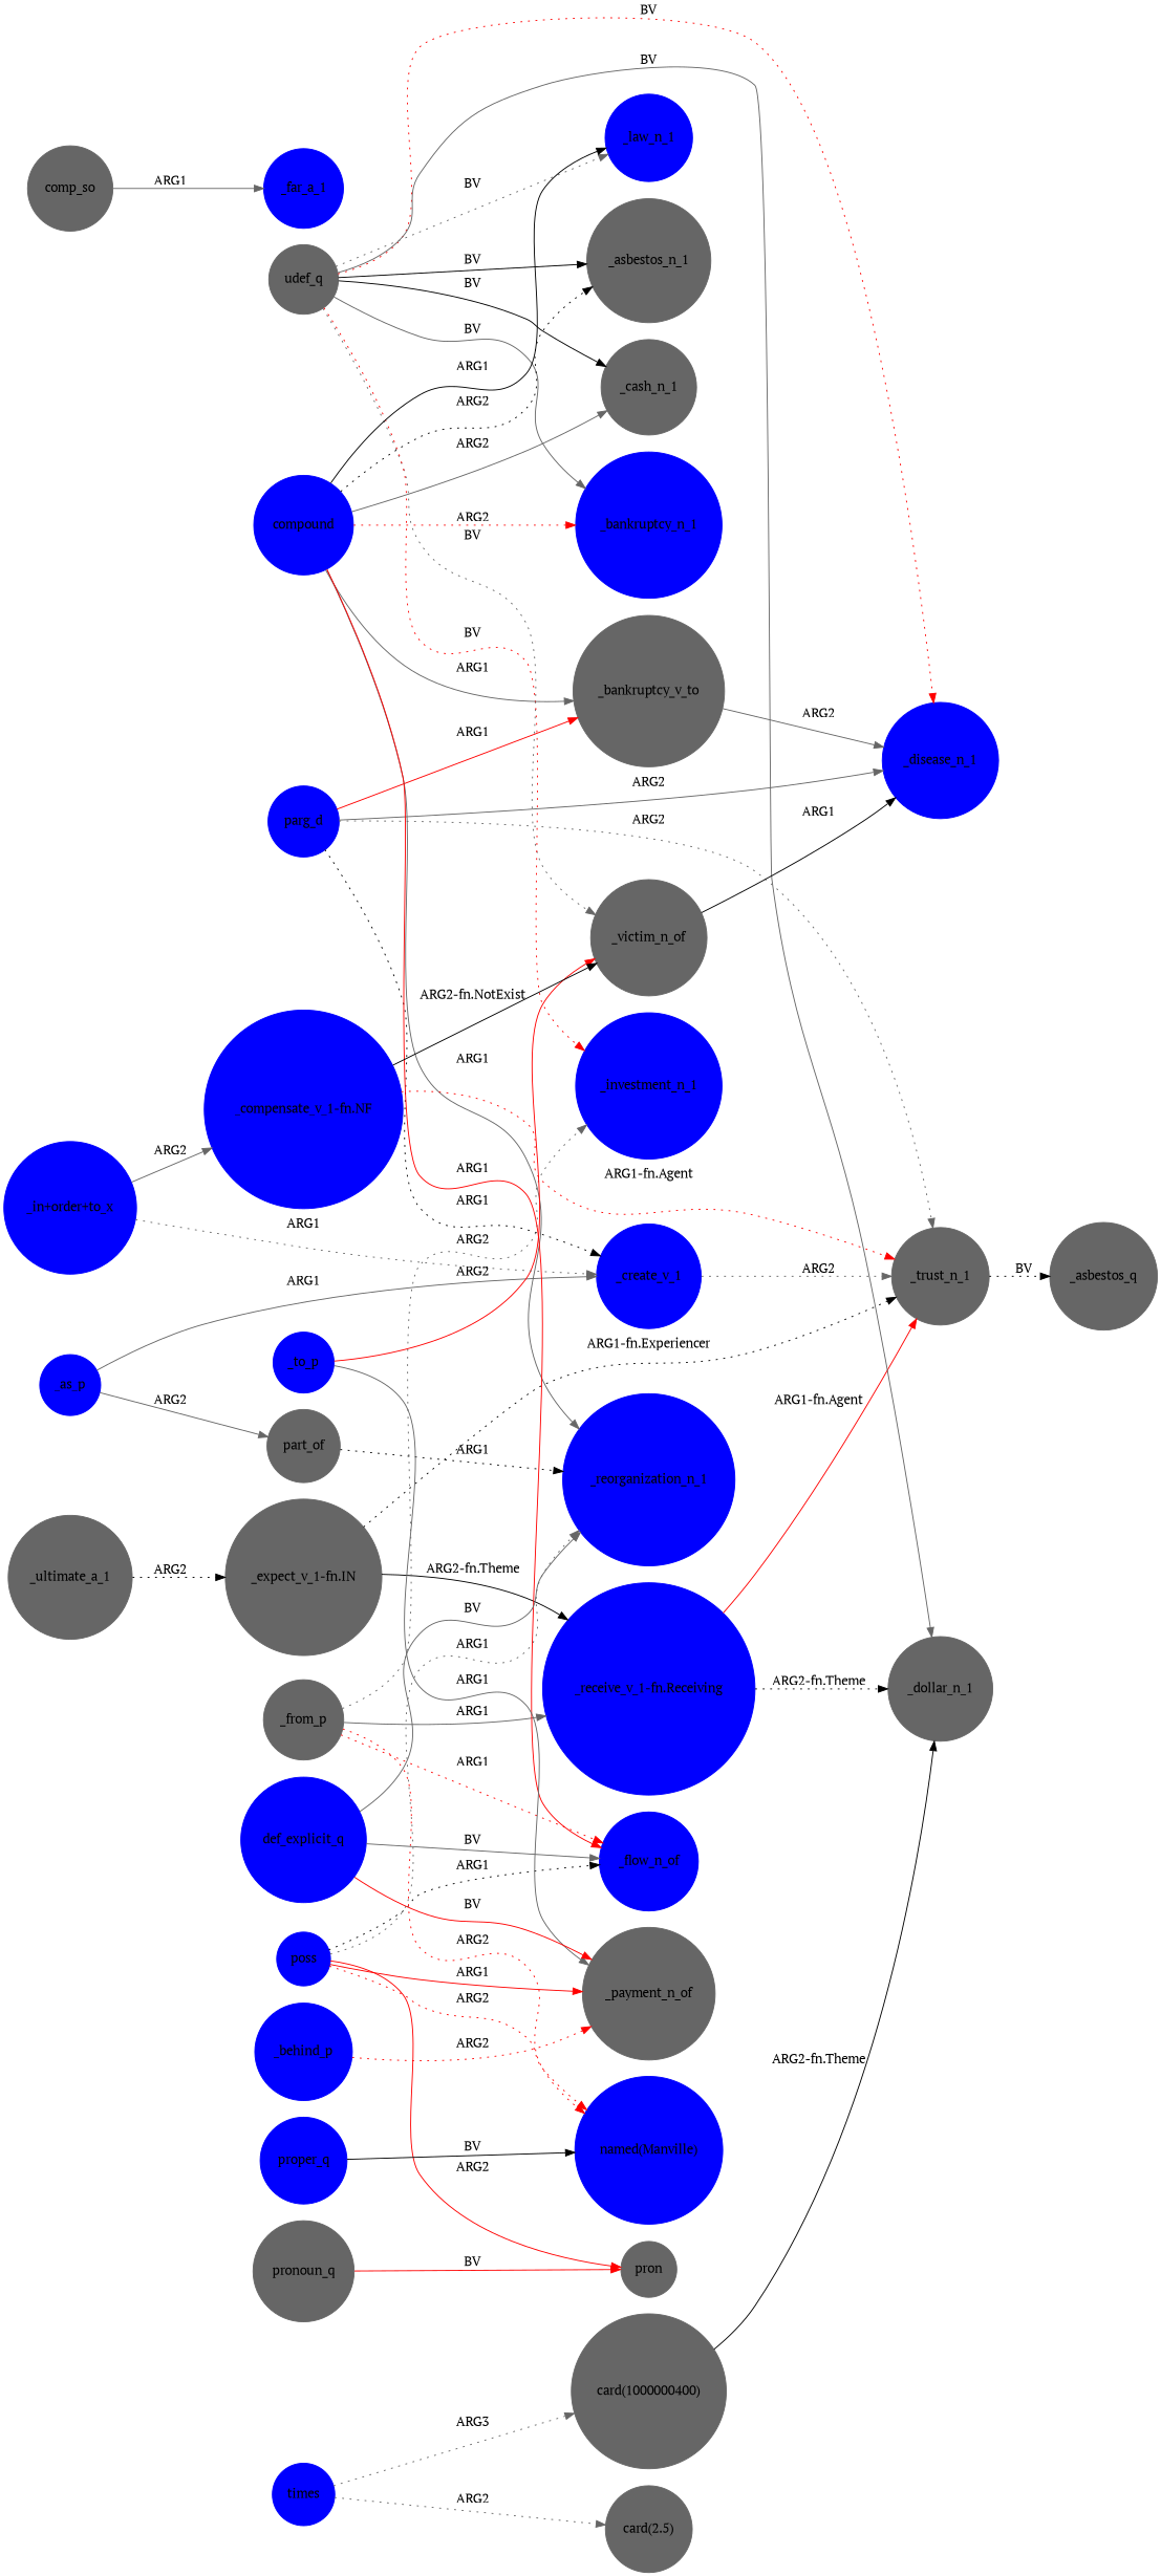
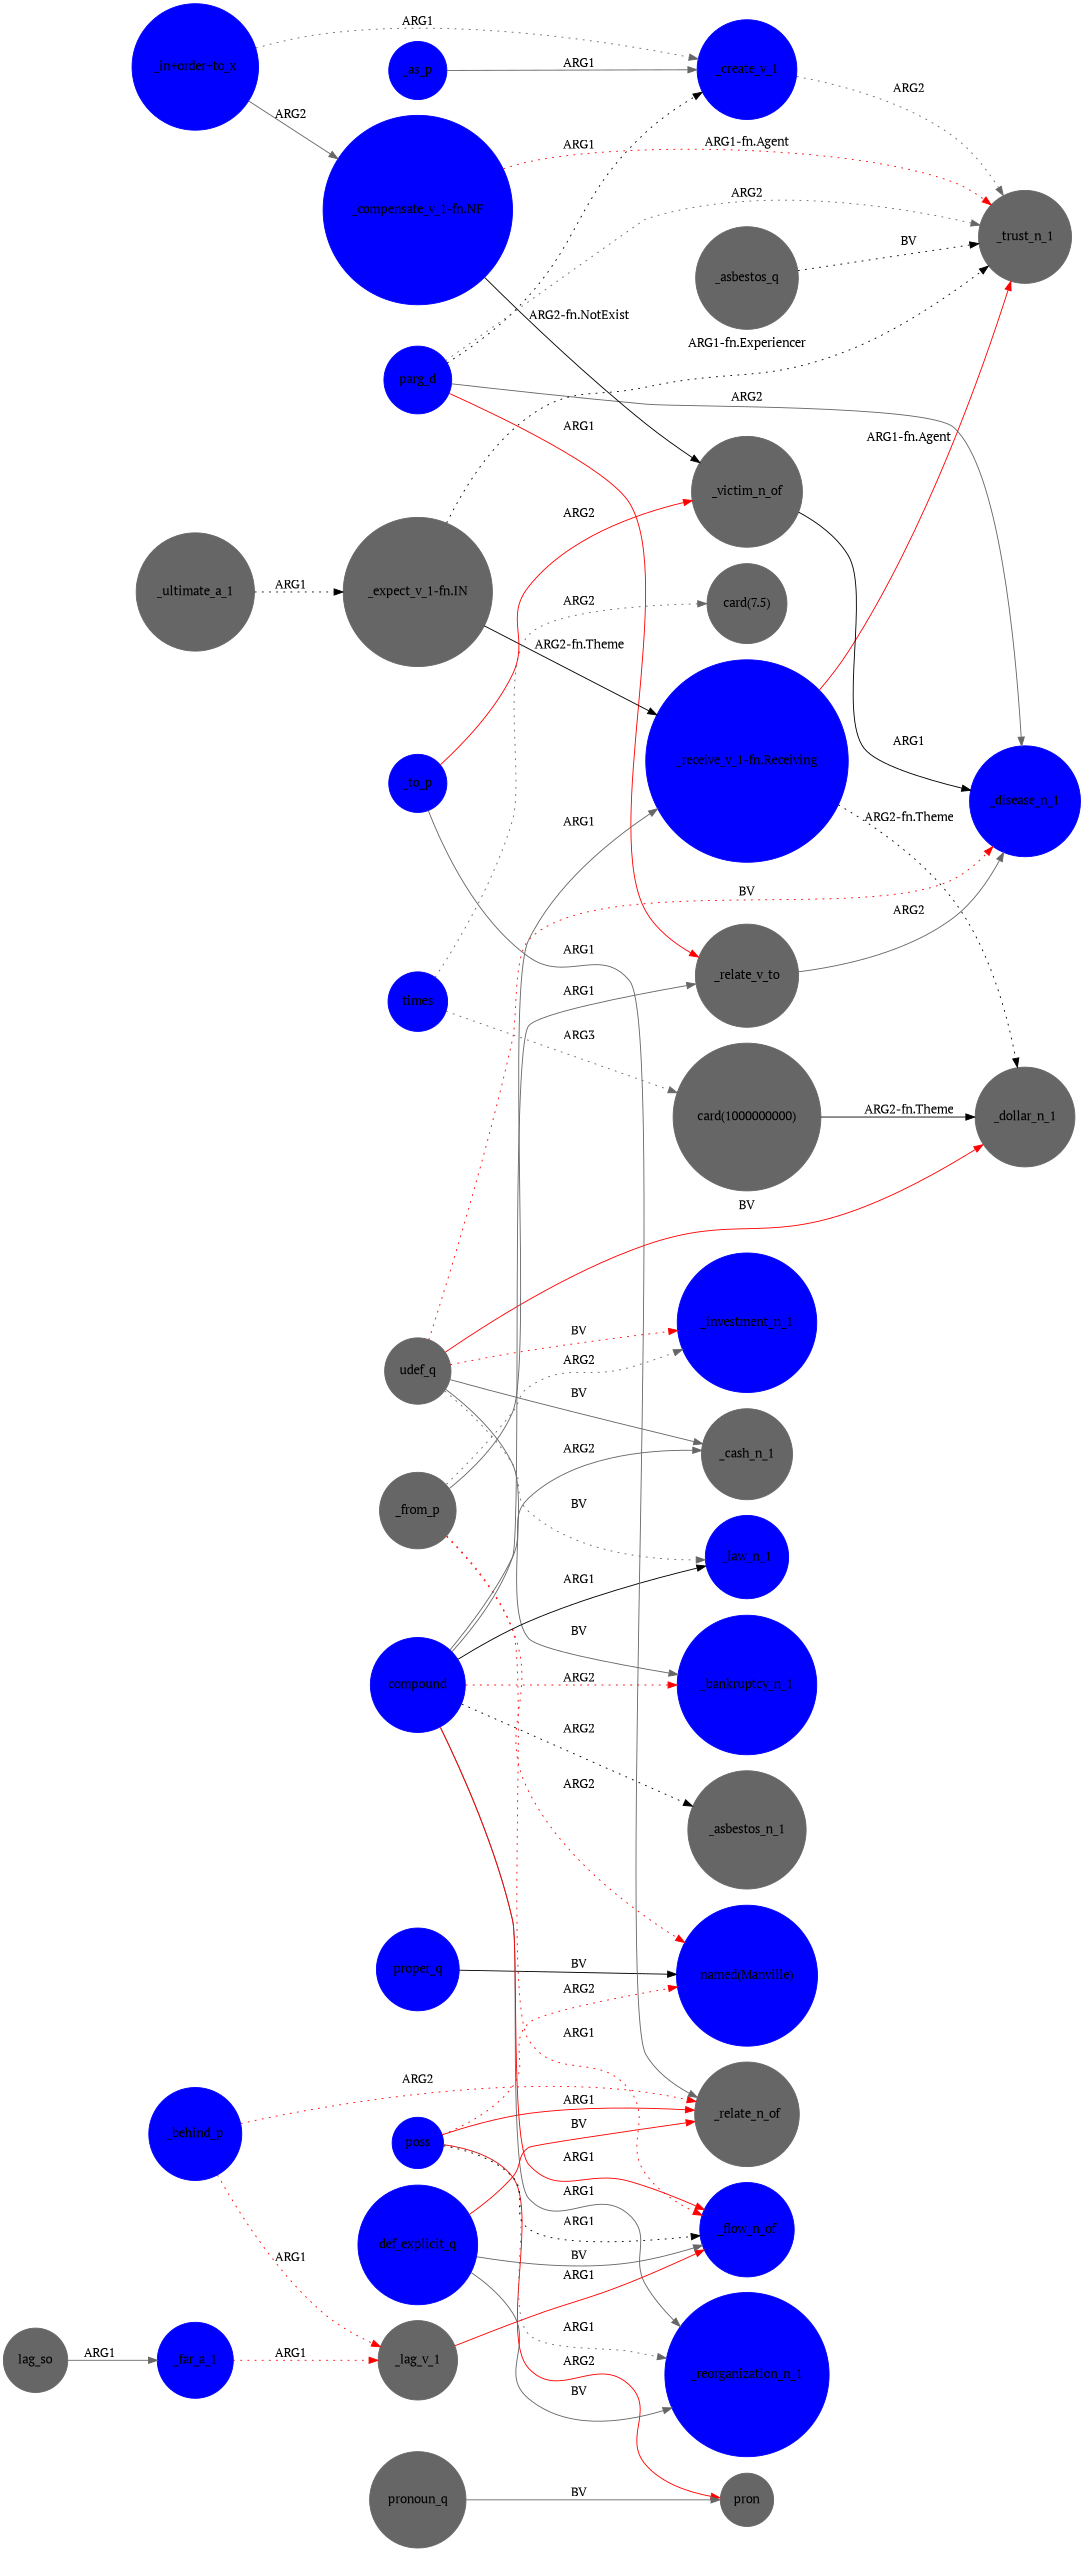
  digraph {
    fontname="PT Serif"
    rankdir=LR
    node [color=blue fontname="PT Serif" shape=circle style=filled]
    edge [color=gray40 fontname="PT Serif" style=solid]
    parg_d
    _disease_n_1
-   _relate_v_to [color=gray40 label=_bankruptcy_v_to]
+   _relate_v_to [color=gray40]
    _create_v_1
    _trust_n_1 [color=gray40]
    "_expect_v_1-fn.IN" [color=gray40]
    "_receive_v_1-fn.Receiving"
    _dollar_n_1 [color=gray40]
    udef_q [color=gray40]
    _bankruptcy_n_1
    _cash_n_1 [color=gray40]
    _victim_n_of [color=gray40]
    _investment_n_1
    _law_n_1
    _asbestos_n_1 [color=gray40]
    pron [color=gray40]
    poss
    "named(Manville)"
    _reorganization_n_1
    _flow_n_of
-   _payment_n_of [color=gray40]
+   _payment_n_of [color=gray40 label=_relate_n_of]
    proper_q
    _from_p [color=gray40]
    _as_p
-   part_of [color=gray40]
    compound
+   _lag_v_1 [color=gray40]
    _far_a_1
    _behind_p
-   "card(1000000000)" [color=gray40 label="card(1000000400)"]
+   "card(1000000000)" [color=gray40]
    times
-   "card(2.5)" [color=gray40]
-   comp_so [color=gray40]
+   "card(2.5)" [color=gray40 label="card(7.5)"]
+   comp_so [color=gray40 label=lag_so]
    pronoun_q [color=gray40]
    _to_p
    "_compensate_v_1-fn.NF"
    "_in+order+to_x"
    def_explicit_q
    n39 [color=gray40 label=_asbestos_q]
    _ultimate_a_1 [color=gray40]
    parg_d -> _disease_n_1 [label=ARG2]
    parg_d -> _relate_v_to [color=red label=ARG1]
    parg_d -> _create_v_1 [color=black label=ARG1 style=dotted]
    parg_d -> _trust_n_1 [label=ARG2 style=dotted]
    _relate_v_to -> _disease_n_1 [label=ARG2]
    _create_v_1 -> _trust_n_1 [label=ARG2 style=dotted]
    "_expect_v_1-fn.IN" -> _trust_n_1 [color=black label="ARG1-fn.Experiencer" style=dotted]
    "_expect_v_1-fn.IN" -> "_receive_v_1-fn.Receiving" [color=black label="ARG2-fn.Theme"]
    "_receive_v_1-fn.Receiving" -> _trust_n_1 [color=red label="ARG1-fn.Agent"]
    "_receive_v_1-fn.Receiving" -> _dollar_n_1 [color=black label="ARG2-fn.Theme" style=dotted]
    udef_q -> _disease_n_1 [color=red label=BV style=dotted]
-   udef_q -> _dollar_n_1 [label=BV]
+   udef_q -> _dollar_n_1 [color=red label=BV]
    udef_q -> _bankruptcy_n_1 [label=BV]
-   udef_q -> _cash_n_1 [color=black label=BV]
-   udef_q -> _victim_n_of [label=BV style=dotted]
+   udef_q -> _cash_n_1 [label=BV]
    udef_q -> _investment_n_1 [color=red label=BV style=dotted]
    udef_q -> _law_n_1 [label=BV style=dotted]
-   udef_q -> _asbestos_n_1 [color=black label=BV]
    _victim_n_of -> _disease_n_1 [color=black label=ARG1]
    poss -> pron [color=red label=ARG2]
    poss -> "named(Manville)" [color=red label=ARG2 style=dotted]
    poss -> _reorganization_n_1 [label=ARG1 style=dotted]
    poss -> _flow_n_of [color=black label=ARG1 style=dotted]
    poss -> _payment_n_of [color=red label=ARG1]
    proper_q -> "named(Manville)" [color=black label=BV]
    _from_p -> "_receive_v_1-fn.Receiving" [label=ARG1]
    _from_p -> _investment_n_1 [label=ARG2 style=dotted]
    _from_p -> "named(Manville)" [color=red label=ARG2 style=dotted]
    _from_p -> _flow_n_of [color=red label=ARG1 style=dotted]
    _as_p -> _create_v_1 [label=ARG1]
-   _as_p -> part_of [label=ARG2]
-   part_of -> _reorganization_n_1 [color=black label=ARG1 style=dotted]
    compound -> _relate_v_to [label=ARG1]
    compound -> _bankruptcy_n_1 [color=red label=ARG2 style=dotted]
    compound -> _cash_n_1 [label=ARG2]
    compound -> _law_n_1 [color=black label=ARG1]
    compound -> _asbestos_n_1 [color=black label=ARG2 style=dotted]
    compound -> _reorganization_n_1 [label=ARG1]
    compound -> _flow_n_of [color=red label=ARG1]
+   _lag_v_1 -> _flow_n_of [color=red label=ARG1]
+   _far_a_1 -> _lag_v_1 [color=red label=ARG1 style=dotted]
    _behind_p -> _payment_n_of [color=red label=ARG2 style=dotted]
+   _behind_p -> _lag_v_1 [color=red label=ARG1 style=dotted]
    "card(1000000000)" -> _dollar_n_1 [color=black label="ARG2-fn.Theme"]
    times -> "card(1000000000)" [label=ARG3 style=dotted]
    times -> "card(2.5)" [label=ARG2 style=dotted]
    comp_so -> _far_a_1 [label=ARG1]
-   pronoun_q -> pron [color=red label=BV]
+   pronoun_q -> pron [label=BV]
    _to_p -> _victim_n_of [color=red label=ARG2]
    _to_p -> _payment_n_of [label=ARG1]
    "_compensate_v_1-fn.NF" -> _trust_n_1 [color=red label="ARG1-fn.Agent" style=dotted]
    "_compensate_v_1-fn.NF" -> _victim_n_of [color=black label="ARG2-fn.NotExist"]
    "_in+order+to_x" -> _create_v_1 [label=ARG1 style=dotted]
    "_in+order+to_x" -> "_compensate_v_1-fn.NF" [label=ARG2]
    def_explicit_q -> _reorganization_n_1 [label=BV]
    def_explicit_q -> _flow_n_of [label=BV]
    def_explicit_q -> _payment_n_of [color=red label=BV]
-   _trust_n_1 -> n39 [color=black label=BV style=dotted]
-   _ultimate_a_1 -> "_expect_v_1-fn.IN" [color=black label=ARG2 style=dotted]
+   n39 -> _trust_n_1 [color=black label=BV style=dotted]
+   _ultimate_a_1 -> "_expect_v_1-fn.IN" [color=black label=ARG1 style=dotted]
  }
